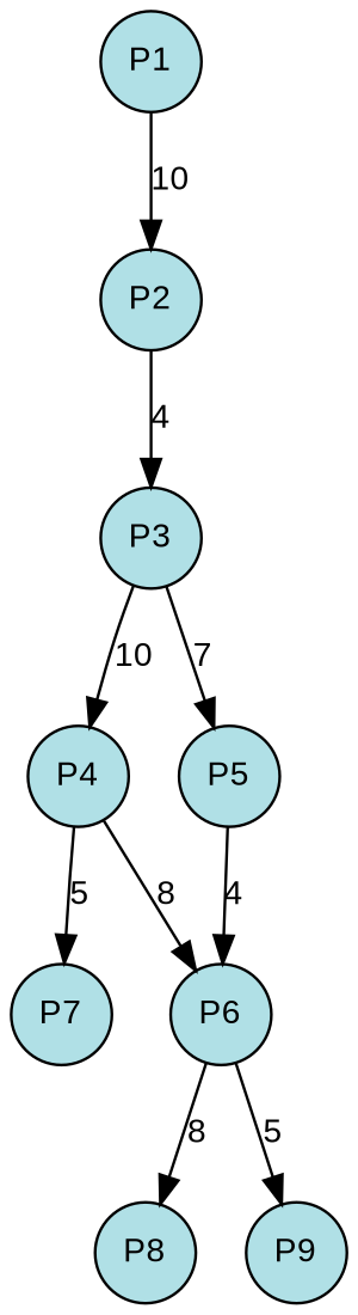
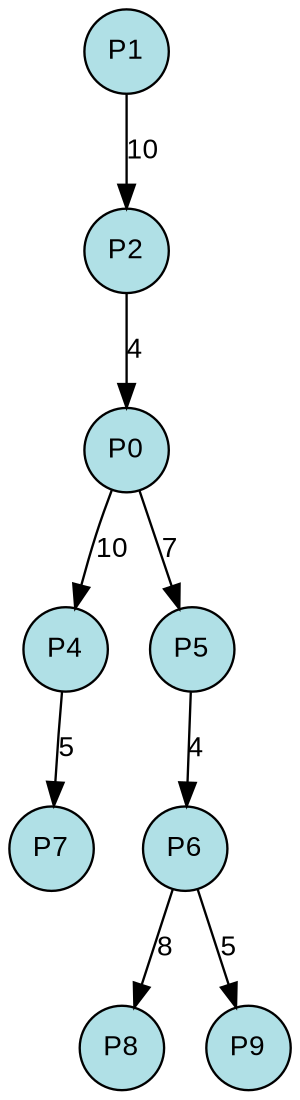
  digraph {
    rankdir=TB
    splines=true
    node [fillcolor=powderblue fixedsize=true fontcolor=black fontname=arial fontsize=12 margin=0 shape=circle style=filled]
    edge [fontcolor=black fontname=arial fontsize=12 margin=0]
    n1 [label=P1 width=0.5]
    n2 [label=P2 width=0.5]
-   n3 [label=P3 width=0.5]
+   n3 [label=P0 width=0.5]
    n4 [label=P4 width=0.5]
    n5 [label=P5 width=0.5]
    n6 [label=P6 width=0.5]
    n7 [label=P7 width=0.5]
    n8 [label=P8 width=0.5]
    n9 [label=P9 width=0.5]
    subgraph sub_1 {
      rank=same
      n1
    }
    subgraph sub_2 {
      rank=same
      n2
    }
    subgraph sub_3 {
      rank=same
      n3
    }
    subgraph sub_4 {
      rank=same
      n4
      n5
    }
    subgraph sub_5 {
      rank=same
      n6
      n7
    }
    subgraph sub_6 {
      rank=same
      n8
      n9
    }
    n1 -> n2 [label=10]
    n2 -> n3 [label=4]
    n3 -> n4 [label=10]
    n3 -> n5 [label=7]
-   n4 -> n6 [label=8]
    n4 -> n7 [label=5]
    n5 -> n6 [label=4]
    n6 -> n8 [label=8]
    n6 -> n9 [label=5]
  }
